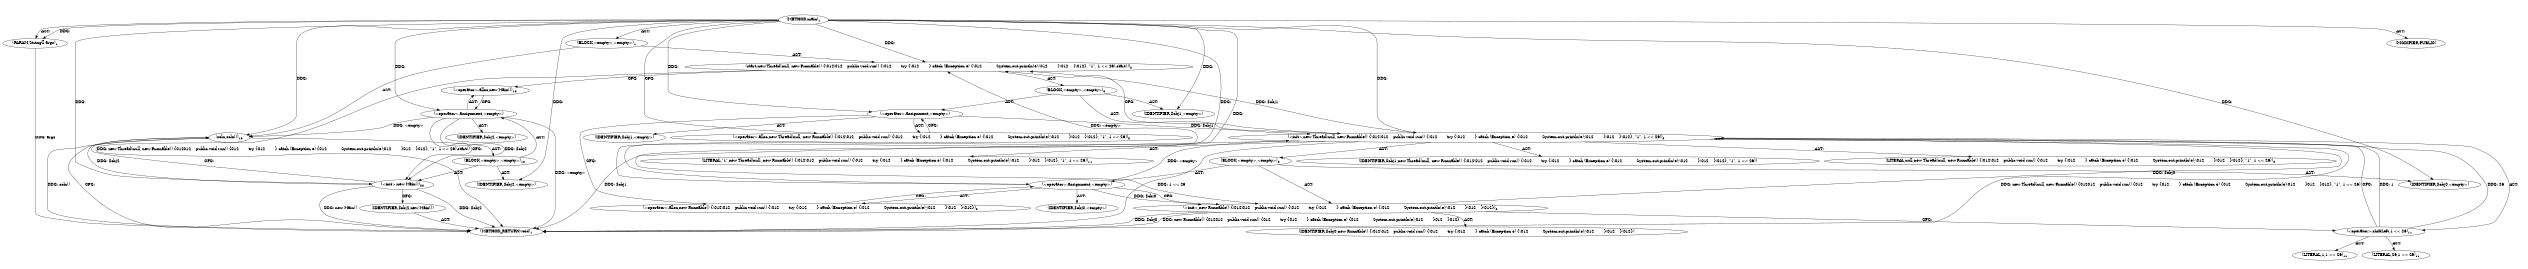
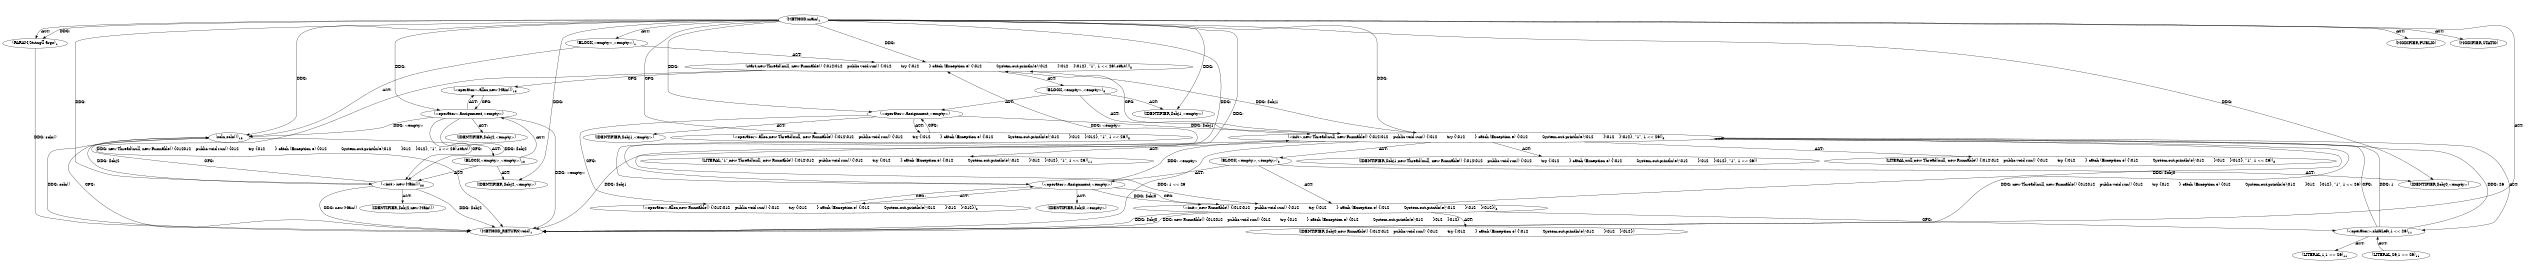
  digraph {
    n1 [label=<(METHOD,main)<SUB>1</SUB>>]
    n2 [label=<(PARAM,String[] args)<SUB>1</SUB>>]
    n3 [label=<(BLOCK,&lt;empty&gt;,&lt;empty&gt;)<SUB>1</SUB>>]
    n4 [label=<(start,new Thread(null, new Runnable() {\012\012    public void run() {\012        try {\012        } catch (Exception e) {\012            System.out.println(e);\012        }\012    }\012}, &quot;1&quot;, 1 &lt;&lt; 26).start())<SUB>2</SUB>>]
    n5 [label=<(&lt;operator&gt;.assignment,&lt;empty&gt;)>]
    n6 [label=<(&lt;operator&gt;.alloc,new Thread(null, new Runnable() {\012\012    public void run() {\012        try {\012        } catch (Exception e) {\012            System.out.println(e);\012        }\012    }\012}, &quot;1&quot;, 1 &lt;&lt; 26))<SUB>2</SUB>>]
    n7 [label=<(&lt;init&gt;,new Thread(null, new Runnable() {\012\012    public void run() {\012        try {\012        } catch (Exception e) {\012            System.out.println(e);\012        }\012    }\012}, &quot;1&quot;, 1 &lt;&lt; 26))<SUB>2</SUB>>]
    n8 [label=<(&lt;operator&gt;.assignment,&lt;empty&gt;)>]
    n9 [label=<(&lt;init&gt;,new Runnable() {\012\012    public void run() {\012        try {\012        } catch (Exception e) {\012            System.out.println(e);\012        }\012    }\012})<SUB>2</SUB>>]
    n10 [label=<(IDENTIFIER,$obj0,&lt;empty&gt;)>]
    n11 [label=<(IDENTIFIER,$obj1,&lt;empty&gt;)>]
    n12 [label=<(soln,soln())<SUB>12</SUB>>]
    n13 [label=<(&lt;operator&gt;.assignment,&lt;empty&gt;)>]
    n14 [label=<(&lt;init&gt;,new Main())<SUB>22</SUB>>]
    n15 [label=<(IDENTIFIER,$obj2,&lt;empty&gt;)>]
    n16 [label=<(MODIFIER,PUBLIC)>]
+   n17 [label=<(MODIFIER,STATIC)>]
    n18 [label=<(METHOD_RETURN,void)<SUB>1</SUB>>]
    n19 [label=<(BLOCK,&lt;empty&gt;,&lt;empty&gt;)<SUB>2</SUB>>]
    n20 [label=<(&lt;operator&gt;.alloc,new Main())<SUB>12</SUB>>]
    n21 [label=<(IDENTIFIER,$obj1,&lt;empty&gt;)>]
    n22 [label=<(&lt;operator&gt;.alloc,new Runnable() {\012\012    public void run() {\012        try {\012        } catch (Exception e) {\012            System.out.println(e);\012        }\012    }\012})<SUB>2</SUB>>]
    n23 [label=<(&lt;operator&gt;.shiftLeft,1 &lt;&lt; 26)<SUB>11</SUB>>]
    n24 [label=<(IDENTIFIER,$obj1,new Thread(null, new Runnable() {\012\012    public void run() {\012        try {\012        } catch (Exception e) {\012            System.out.println(e);\012        }\012    }\012}, &quot;1&quot;, 1 &lt;&lt; 26))>]
    n25 [label=<(LITERAL,null,new Thread(null, new Runnable() {\012\012    public void run() {\012        try {\012        } catch (Exception e) {\012            System.out.println(e);\012        }\012    }\012}, &quot;1&quot;, 1 &lt;&lt; 26))<SUB>2</SUB>>]
    n26 [label=<(BLOCK,&lt;empty&gt;,&lt;empty&gt;)<SUB>2</SUB>>]
    n27 [label=<(LITERAL,&quot;1&quot;,new Thread(null, new Runnable() {\012\012    public void run() {\012        try {\012        } catch (Exception e) {\012            System.out.println(e);\012        }\012    }\012}, &quot;1&quot;, 1 &lt;&lt; 26))<SUB>11</SUB>>]
    n28 [label=<(IDENTIFIER,$obj0,&lt;empty&gt;)>]
    n29 [label=<(IDENTIFIER,$obj0,new Runnable() {\012\012    public void run() {\012        try {\012        } catch (Exception e) {\012            System.out.println(e);\012        }\012    }\012})>]
    n30 [label=<(LITERAL,1,1 &lt;&lt; 26)<SUB>11</SUB>>]
    n31 [label=<(LITERAL,26,1 &lt;&lt; 26)<SUB>11</SUB>>]
    n32 [label=<(BLOCK,&lt;empty&gt;,&lt;empty&gt;)<SUB>12</SUB>>]
    n33 [label=<(IDENTIFIER,$obj2,&lt;empty&gt;)>]
    n34 [label=<(IDENTIFIER,$obj2,new Main())>]
    n1 -> n2 [label="AST: "]
    n1 -> n2 [label="DDG: "]
    n1 -> n3 [label="AST: "]
    n1 -> n4 [label="DDG: "]
    n1 -> n5 [label="DDG: "]
    n1 -> n6 [label="CFG: "]
    n1 -> n7 [label="DDG: "]
    n1 -> n8 [label="DDG: "]
    n1 -> n9 [label="DDG: "]
    n1 -> n10 [label="DDG: "]
    n1 -> n11 [label="DDG: "]
    n1 -> n12 [label="DDG: "]
    n1 -> n13 [label="DDG: "]
    n1 -> n14 [label="DDG: "]
    n1 -> n15 [label="DDG: "]
    n1 -> n16 [label="AST: "]
-   n34 -> n18 [label="AST: "]
-   n2 -> n18 [label="DDG: args"]
+   n1 -> n17 [label="AST: "]
+   n1 -> n18 [label="AST: "]
+   n2 -> n18 [label="DDG: soln()"]
    n3 -> n4 [label="AST: "]
    n3 -> n12 [label="AST: "]
    n4 -> n18 [label="DDG: new Thread(null, new Runnable() {\012\012    public void run() {\012        try {\012        } catch (Exception e) {\012            System.out.println(e);\012        }\012    }\012}, &quot;1&quot;, 1 &lt;&lt; 26).start()"]
    n4 -> n19 [label="AST: "]
    n4 -> n20 [label="CFG: "]
    n5 -> n6 [label="AST: "]
    n5 -> n7 [label="DDG: $obj1"]
    n5 -> n21 [label="AST: "]
    n5 -> n22 [label="CFG: "]
    n6 -> n5 [label="CFG: "]
    n7 -> n4 [label="CFG: "]
    n7 -> n4 [label="DDG: $obj1"]
    n7 -> n18 [label="DDG: $obj1"]
    n7 -> n18 [label="DDG: 1 &lt;&lt; 26"]
    n7 -> n18 [label="DDG: new Thread(null, new Runnable() {\012\012    public void run() {\012        try {\012        } catch (Exception e) {\012            System.out.println(e);\012        }\012    }\012}, &quot;1&quot;, 1 &lt;&lt; 26)"]
    n7 -> n23 [label="AST: "]
    n7 -> n24 [label="AST: "]
    n7 -> n25 [label="AST: "]
    n7 -> n26 [label="AST: "]
    n7 -> n27 [label="AST: "]
    n8 -> n4 [label="DDG: &lt;empty&gt;"]
    n8 -> n7 [label="DDG: &lt;empty&gt;"]
    n8 -> n9 [label="CFG: "]
    n8 -> n9 [label="DDG: $obj0"]
    n8 -> n22 [label="AST: "]
    n8 -> n28 [label="AST: "]
    n9 -> n7 [label="DDG: $obj0"]
    n9 -> n18 [label="DDG: $obj0"]
    n9 -> n18 [label="DDG: new Runnable() {\012\012    public void run() {\012        try {\012        } catch (Exception e) {\012            System.out.println(e);\012        }\012    }\012}"]
    n9 -> n23 [label="CFG: "]
    n9 -> n29 [label="AST: "]
    n12 -> n18 [label="CFG: "]
    n12 -> n18 [label="DDG: soln()"]
    n12 -> n32 [label="AST: "]
    n13 -> n12 [label="DDG: &lt;empty&gt;"]
    n13 -> n14 [label="CFG: "]
    n13 -> n14 [label="DDG: $obj2"]
    n13 -> n18 [label="DDG: &lt;empty&gt;"]
    n13 -> n20 [label="AST: "]
    n13 -> n33 [label="AST: "]
    n14 -> n12 [label="CFG: "]
    n14 -> n12 [label="DDG: $obj2"]
    n14 -> n18 [label="DDG: $obj2"]
    n14 -> n18 [label="DDG: new Main()"]
-   n14 -> n34 [label="CFG: "]
+   n14 -> n34 [label="AST: "]
    n19 -> n5 [label="AST: "]
    n19 -> n7 [label="AST: "]
    n19 -> n11 [label="AST: "]
    n20 -> n13 [label="CFG: "]
    n22 -> n8 [label="CFG: "]
    n23 -> n7 [label="CFG: "]
    n23 -> n7 [label="DDG: 1"]
    n23 -> n7 [label="DDG: 26"]
    n23 -> n30 [label="AST: "]
-   n23 -> n31 [label="AST: "]
+   n31 -> n23 [label="AST: "]
    n26 -> n8 [label="AST: "]
    n26 -> n9 [label="AST: "]
    n26 -> n10 [label="AST: "]
    n32 -> n13 [label="AST: "]
    n32 -> n14 [label="AST: "]
    n32 -> n15 [label="AST: "]
  }
